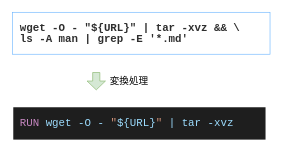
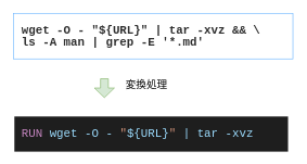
  <mxCell id="0" />
  <mxCell id="1" parent="0" />
  <mxCell id="2" value="&lt;div style=&quot;font-family: Menlo, Monaco, &amp;quot;Courier New&amp;quot;, monospace; line-height: 18px;&quot;&gt;&lt;font color=&quot;#2e2e2e&quot; style=&quot;font-size: 18px;&quot;&gt;&lt;b&gt;&amp;nbsp;wget -O - &quot;${URL}&quot; | tar -xvz &amp;amp;&amp;amp; \&lt;/b&gt;&lt;/font&gt;&lt;/div&gt;&lt;div style=&quot;font-family: Menlo, Monaco, &amp;quot;Courier New&amp;quot;, monospace; line-height: 18px;&quot;&gt;&lt;font color=&quot;#2e2e2e&quot; style=&quot;font-size: 18px;&quot;&gt;&lt;b&gt;&amp;nbsp;ls -A man | grep -E '*.md'&lt;/b&gt;&lt;/font&gt;&lt;/div&gt;" style="text;html=1;strokeColor=#66B2FF;fillColor=none;align=left;verticalAlign=middle;whiteSpace=wrap;rounded=0;fontSize=18;fontFamily=Noto Sans JP;fontSource=https%3A%2F%2Ffonts.googleapis.com%2Fcss%3Ffamily%3DNoto%2BSans%2BJP;" parent="1" vertex="1"><mxGeometry width="430" height="70" as="geometry" x="20" y="20" /></mxCell>
  <mxCell id="3" value="" style="shape=flexArrow;endArrow=classic;html=1;fontSize=15;fontColor=#2E2E2E;fillColor=#d5e8d4;strokeColor=#82b366;width=12;endWidth=17.778;endSize=4.589;fontFamily=Noto Sans JP;fontSource=https%3A%2F%2Ffonts.googleapis.com%2Fcss%3Ffamily%3DNoto%2BSans%2BJP;" parent="1" edge="1"><mxGeometry width="50" height="50" relative="1" as="geometry"><mxPoint x="160" y="120" as="sourcePoint" /><mxPoint x="160" y="150" as="targetPoint" /></mxGeometry></mxCell>
- <mxCell id="4" value="&lt;font color=&quot;#000000&quot; style=&quot;font-size: 16px;&quot;&gt;変換処理&lt;/font&gt;" style="text;html=1;strokeColor=none;fillColor=none;align=center;verticalAlign=middle;whiteSpace=wrap;rounded=0;labelBackgroundColor=none;fontSize=18;fontColor=#2E2E2E;fontFamily=Noto Sans JP;fontSource=https%3A%2F%2Ffonts.googleapis.com%2Fcss%3Ffamily%3DNoto%2BSans%2BJP;" parent="1" vertex="1"><mxGeometry x="180" y="125" width="70" height="17" as="geometry" /></mxCell>
+ <mxCell id="4" value="&lt;font color=&quot;#000000&quot; style=&quot;font-size: 16px;&quot;&gt;変換処理&lt;/font&gt;" style="text;html=1;strokeColor=none;fillColor=none;align=center;verticalAlign=middle;whiteSpace=wrap;rounded=0;labelBackgroundColor=none;fontSize=18;fontColor=#2E2E2E;fontFamily=Noto Sans JP;fontSource=https%3A%2F%2Ffonts.googleapis.com%2Fcss%3Ffamily%3DNoto%2BSans%2BJP;" parent="1" vertex="1"><mxGeometry x="190" y="120" width="70" height="17" as="geometry" /></mxCell>
  <mxCell id="5" value="&lt;div style=&quot;background-color: rgb(30, 30, 30); font-family: Menlo, Monaco, &amp;quot;Courier New&amp;quot;, monospace; line-height: 18px; font-size: 18px;&quot;&gt;&lt;div style=&quot;&quot;&gt;&lt;div style=&quot;color: rgb(212, 212, 212); line-height: 18px;&quot;&gt;&lt;div style=&quot;line-height: 18px;&quot;&gt;&lt;br&gt;&lt;/div&gt;&lt;div style=&quot;line-height: 18px;&quot;&gt;&lt;span style=&quot;color: #c586c0;&quot;&gt;&amp;nbsp;RUN&lt;/span&gt; &lt;span style=&quot;color: #9cdcfe;&quot;&gt;wget&lt;/span&gt; &lt;span style=&quot;color: #9cdcfe;&quot;&gt;-O&lt;/span&gt; &lt;span style=&quot;color: #9cdcfe;&quot;&gt;-&lt;/span&gt; &lt;span style=&quot;color: #ce9178;&quot;&gt;&quot;&lt;/span&gt;&lt;span style=&quot;color: #9cdcfe;&quot;&gt;${URL}&lt;/span&gt;&lt;span style=&quot;color: #ce9178;&quot;&gt;&quot;&lt;/span&gt; &lt;span style=&quot;color: #9cdcfe;&quot;&gt;|&lt;/span&gt; &lt;span style=&quot;color: #9cdcfe;&quot;&gt;tar&lt;/span&gt; &lt;span style=&quot;color: #9cdcfe;&quot;&gt;-xvz&amp;nbsp; &amp;nbsp; &amp;nbsp;&lt;/span&gt;&lt;/div&gt;&lt;div style=&quot;line-height: 18px;&quot;&gt;&lt;span style=&quot;color: #9cdcfe;&quot;&gt;&lt;br&gt;&lt;/span&gt;&lt;/div&gt;&lt;/div&gt;&lt;/div&gt;&lt;/div&gt;" style="text;html=1;strokeColor=none;fillColor=none;align=left;verticalAlign=middle;whiteSpace=wrap;rounded=0;labelBackgroundColor=none;fontSize=14;fontColor=#000000;fontFamily=Noto Sans JP;fontSource=https%3A%2F%2Ffonts.googleapis.com%2Fcss%3Ffamily%3DNoto%2BSans%2BJP;" parent="1" vertex="1"><mxGeometry y="180" width="430" height="50" as="geometry" x="20" /></mxCell>
